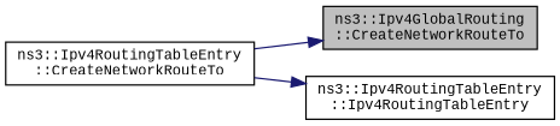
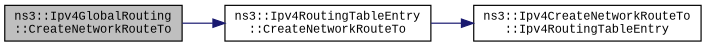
  digraph {
    fontname="Liberation Mono"
    rankdir=LR
    node [color=black fillcolor=white fontname="Liberation Mono" fontsize=10 shape=record style=filled]
    edge [color=midnightblue fontname="Liberation Mono" fontsize=10 labelfontname=Helvetica labelfontsize=10 style=solid]
    n1 [fillcolor=grey75 fontcolor=black height=0.2 label="ns3::Ipv4GlobalRouting\l::CreateNetworkRouteTo" width=0.4]
    n2 [height=0.2 label="ns3::Ipv4RoutingTableEntry\l::CreateNetworkRouteTo" width=0.4]
-   n3 [height=0.2 label="ns3::Ipv4RoutingTableEntry\l::Ipv4RoutingTableEntry" width=0.4]
-   n2 -> n1
+   n3 [height=0.2 label="ns3::Ipv4CreateNetworkRouteTo\l::Ipv4RoutingTableEntry" width=0.4]
+   n1 -> n2
    n2 -> n3
  }
